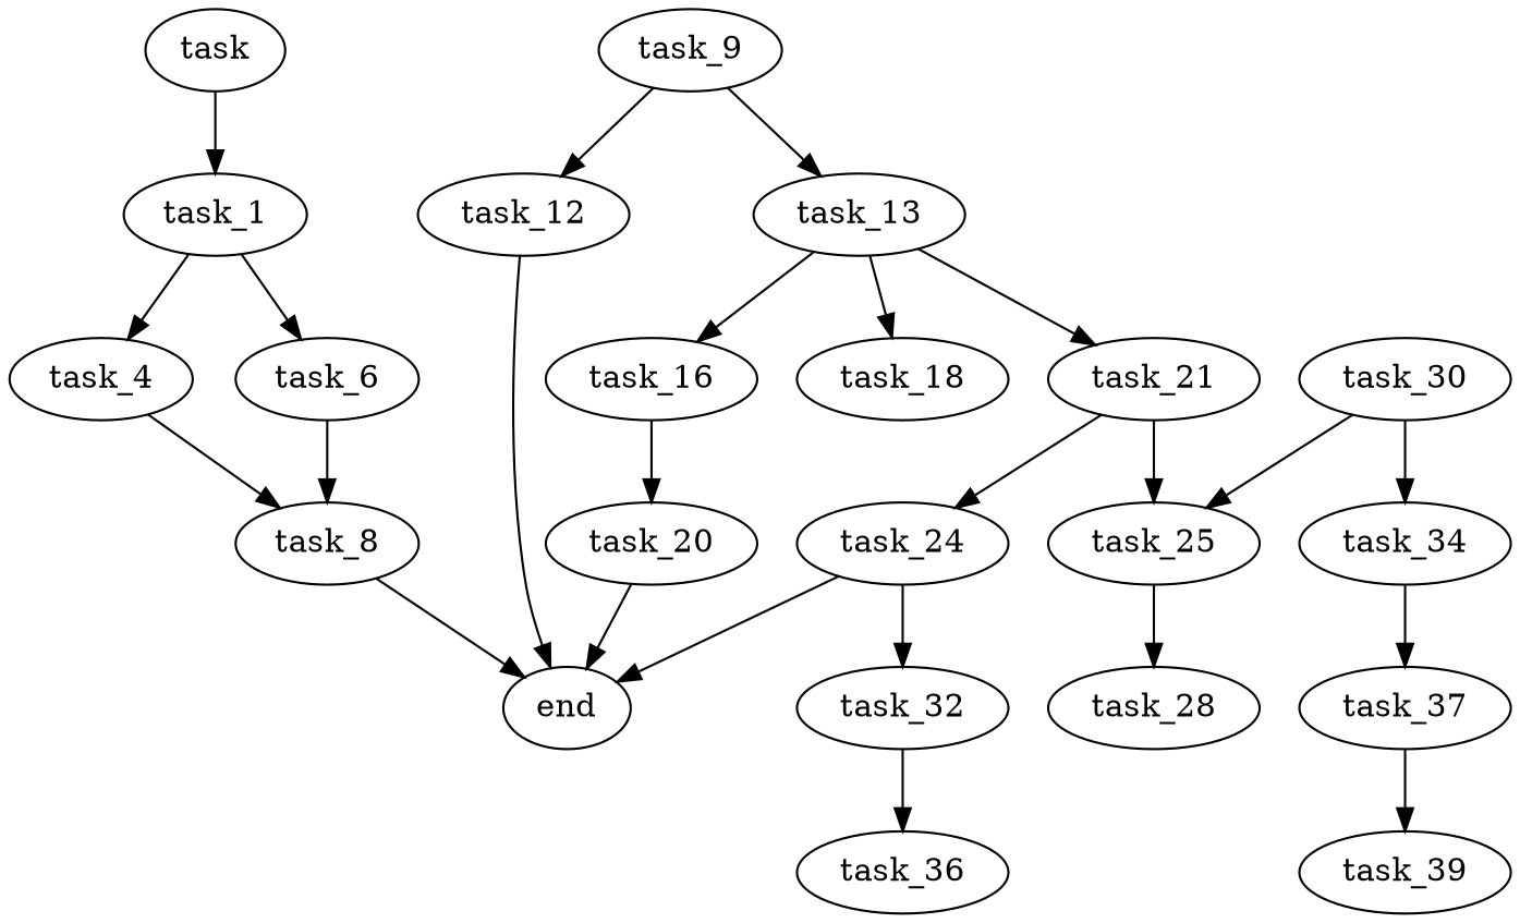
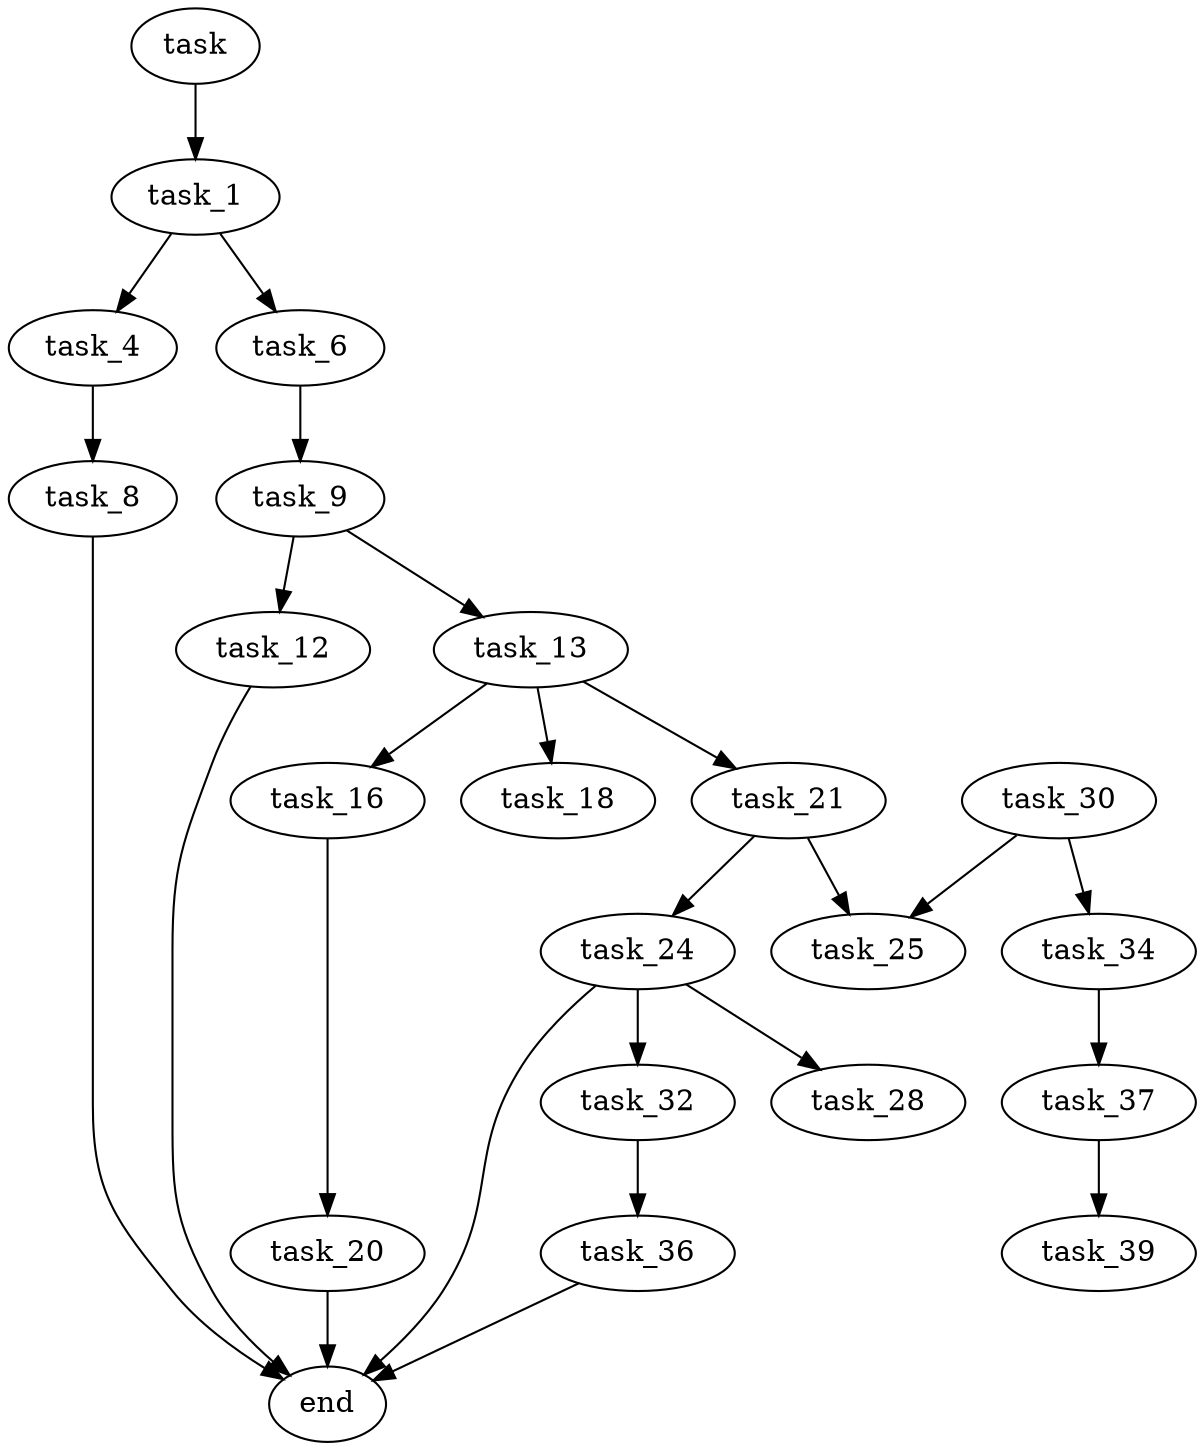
  digraph {
    n1 [label=task]
    task_1
    task_4
    task_6
    task_8
    task_9
    end
    task_12
    task_13
    task_16
    task_18
    task_21
    task_20
    task_24
    task_25
    task_32
    task_28
    task_30
    task_34
    task_36
    task_37
    task_39
    n1 -> task_1
    task_1 -> task_4
    task_1 -> task_6
    task_4 -> task_8
-   task_6 -> task_8
+   task_6 -> task_9
    task_8 -> end
    task_9 -> task_12
    task_9 -> task_13
    task_12 -> end
    task_13 -> task_16
    task_13 -> task_18
    task_13 -> task_21
    task_16 -> task_20
    task_21 -> task_24
    task_21 -> task_25
    task_20 -> end
    task_24 -> end
    task_24 -> task_32
-   task_25 -> task_28
+   task_24 -> task_28
    task_32 -> task_36
    task_30 -> task_25
    task_30 -> task_34
    task_34 -> task_37
+   task_36 -> end
    task_37 -> task_39
  }
